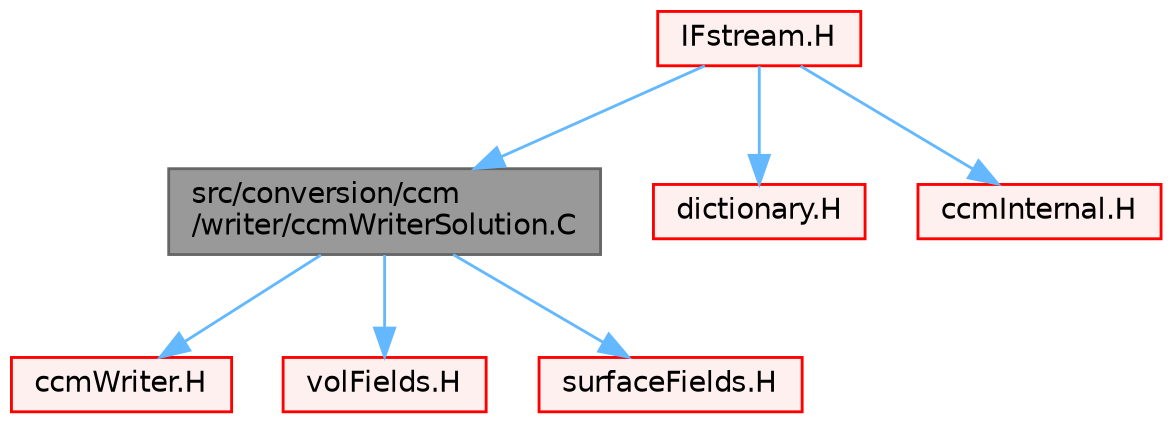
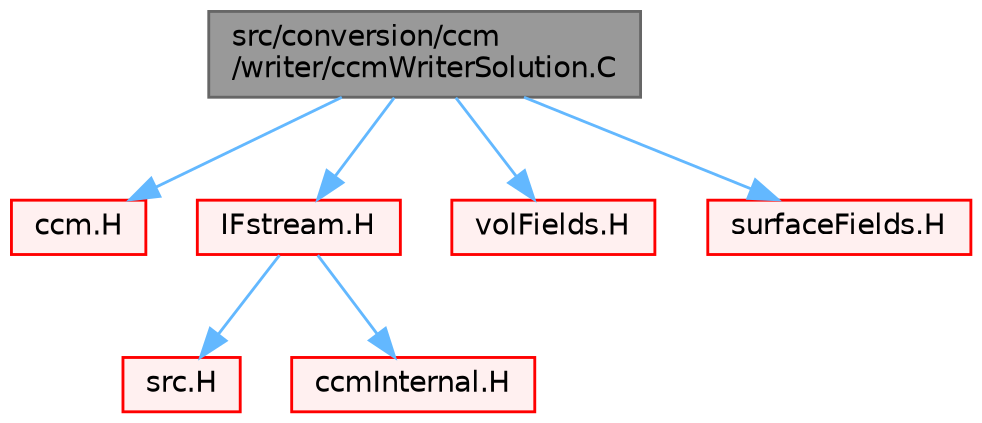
  digraph {
    node [color=red fillcolor="#FFF0F0" fontname=Helvetica fontsize=10 shape=box style=filled]
    edge [color=steelblue1 fontname=Helvetica fontsize=10 labelfontname=Helvetica labelfontsize=10 style=solid]
    n1 [color=gray40 fillcolor=grey60 fontcolor=black height=0.2 label="src/conversion/ccm\l/writer/ccmWriterSolution.C" width=0.4]
-   n2 [height=0.2 label="ccmWriter.H" width=0.4]
+   n2 [height=0.2 label="ccm.H" width=0.4]
    n3 [height=0.2 label="IFstream.H" width=0.4]
    n4 [height=0.2 label="volFields.H" width=0.4]
    n5 [height=0.2 label="surfaceFields.H" width=0.4]
-   n6 [height=0.2 label="dictionary.H" width=0.4]
+   n6 [height=0.2 label="src.H" width=0.4]
    n7 [height=0.2 label="ccmInternal.H" width=0.4]
    n1 -> n2
-   n3 -> n1
+   n1 -> n3
    n1 -> n4
    n1 -> n5
    n3 -> n6
    n3 -> n7
  }
